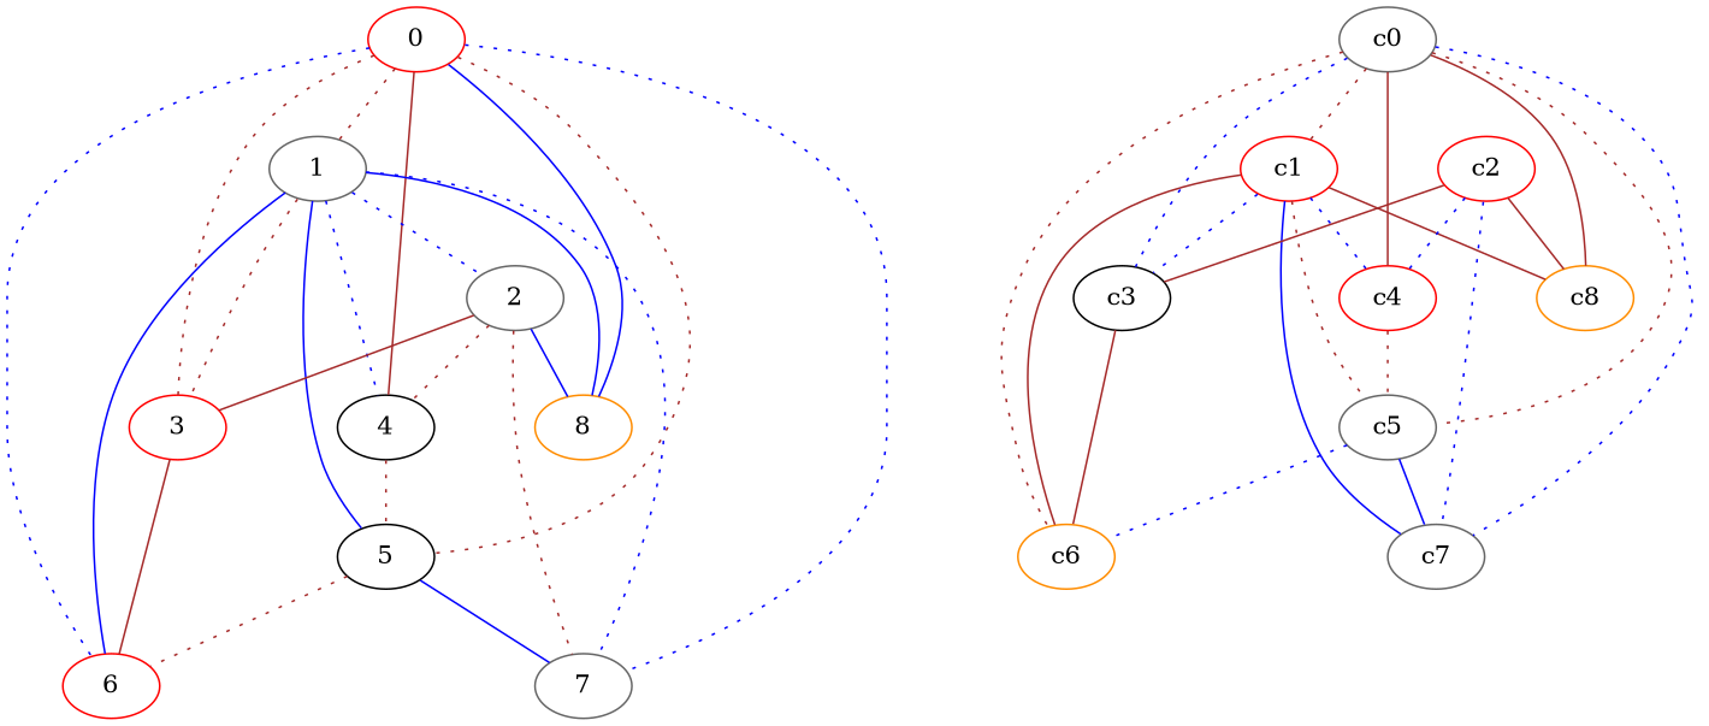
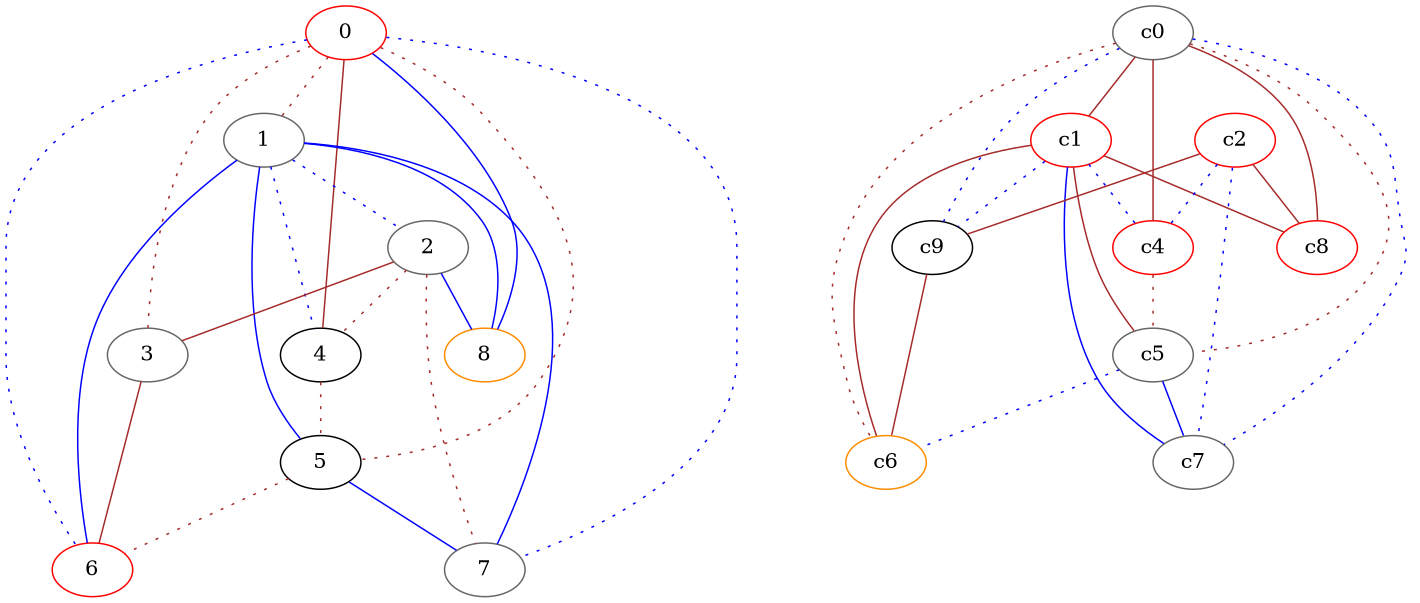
  graph {
    node [color=gray40]
    edge [color=brown style=dotted]
    n1 [color=red label=0]
    n2 [label=1]
-   n3 [color=red label=3]
+   n3 [label=3]
    n4 [color=black label=4]
    n5 [color=black label=5]
    n6 [color=red label=6]
    n7 [label=7]
    n8 [color=darkorange label=8]
    n9 [label=2]
    c1 [color=red]
    c0
-   c3 [color=black]
+   c3 [color=black label=c9]
    c4 [color=red]
    c5
    c6 [color=darkorange]
    c7
-   c8 [color=darkorange]
+   c8 [color=red]
    c2 [color=red]
    n1 -- n2
    n1 -- n3
    n1 -- n4 [style=""]
    n1 -- n5
    n1 -- n6 [color=blue]
    n1 -- n7 [color=blue]
    n1 -- n8 [color=blue style=""]
-   n2 -- n3
    n2 -- n4 [color=blue]
    n2 -- n5 [color=blue style=""]
    n2 -- n6 [color=blue style=""]
-   n2 -- n7 [color=blue]
+   n2 -- n7 [color=blue style=""]
    n2 -- n8 [color=blue style=""]
    n2 -- n9 [color=blue]
    n3 -- n6 [style=""]
    n4 -- n5
    n5 -- n6
    n5 -- n7 [color=blue style=""]
    n9 -- n3 [style=""]
    n9 -- n4
    n9 -- n7
    n9 -- n8 [color=blue style=""]
    c1 -- c3 [color=blue]
    c1 -- c4 [color=blue]
-   c1 -- c5
+   c1 -- c5 [style=""]
    c1 -- c6 [style=""]
    c1 -- c7 [color=blue style=""]
    c1 -- c8 [style=""]
-   c0 -- c1
+   c0 -- c1 [style=solid]
    c0 -- c3 [color=blue]
    c0 -- c4 [style=""]
    c0 -- c5
    c0 -- c6
    c0 -- c7 [color=blue]
    c0 -- c8 [style=""]
    c3 -- c6 [style=""]
    c4 -- c5
    c5 -- c6 [color=blue]
    c5 -- c7 [color=blue style=""]
    c2 -- c3 [style=""]
    c2 -- c4 [color=blue]
    c2 -- c7 [color=blue]
    c2 -- c8 [style=""]
  }
